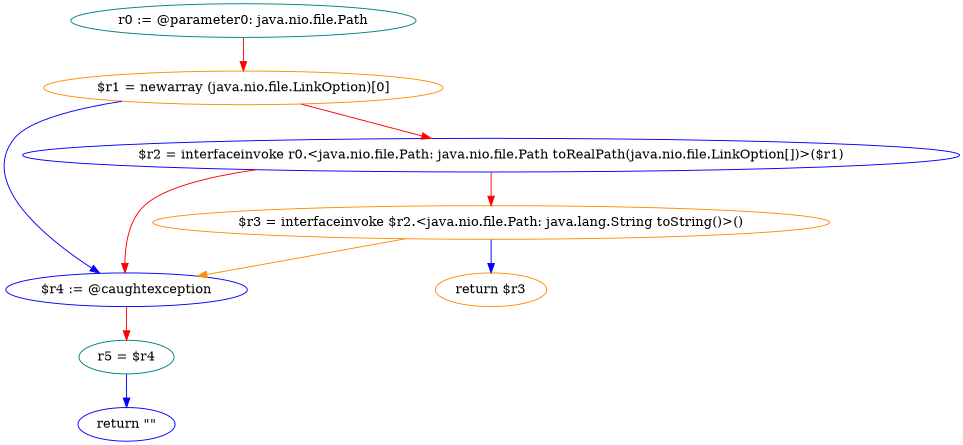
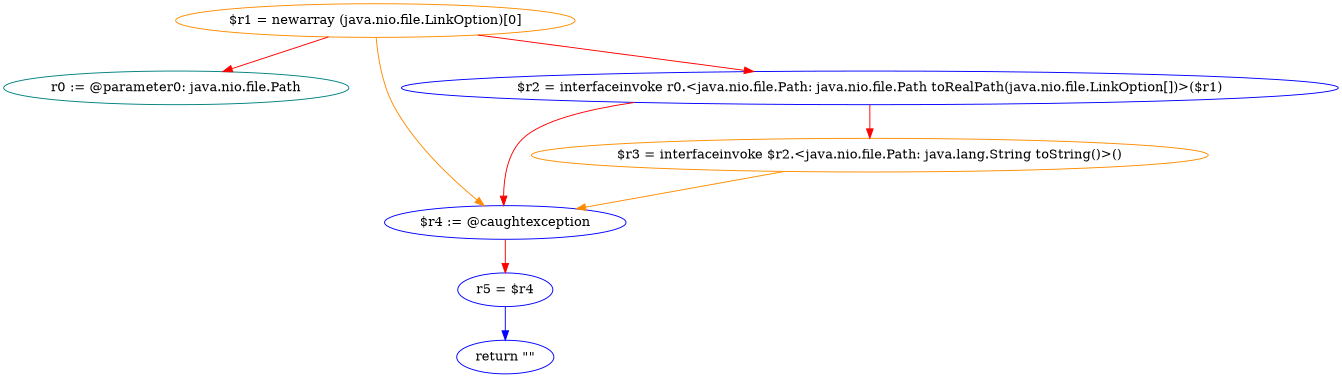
  digraph {
    fontname="DejaVu Serif"
    node [color=darkorange fontname="DejaVu Serif"]
    edge [color=red fontname="DejaVu Serif"]
    "r0 := @parameter0: java.nio.file.Path" [color=teal]
    "$r1 = newarray (java.nio.file.LinkOption)[0]"
    "$r4 := @caughtexception" [color=blue]
    "$r2 = interfaceinvoke r0.<java.nio.file.Path: java.nio.file.Path toRealPath(java.nio.file.LinkOption[])>($r1)" [color=blue]
-   "r5 = $r4" [color=teal]
+   "r5 = $r4" [color=blue]
    "$r3 = interfaceinvoke $r2.<java.nio.file.Path: java.lang.String toString()>()"
-   "return $r3"
    "return \"\"" [color=blue]
-   "r0 := @parameter0: java.nio.file.Path" -> "$r1 = newarray (java.nio.file.LinkOption)[0]"
-   "$r1 = newarray (java.nio.file.LinkOption)[0]" -> "$r4 := @caughtexception" [color=blue]
+   "$r1 = newarray (java.nio.file.LinkOption)[0]" -> "r0 := @parameter0: java.nio.file.Path"
+   "$r1 = newarray (java.nio.file.LinkOption)[0]" -> "$r4 := @caughtexception" [color=darkorange]
    "$r1 = newarray (java.nio.file.LinkOption)[0]" -> "$r2 = interfaceinvoke r0.<java.nio.file.Path: java.nio.file.Path toRealPath(java.nio.file.LinkOption[])>($r1)"
    "$r4 := @caughtexception" -> "r5 = $r4"
    "$r2 = interfaceinvoke r0.<java.nio.file.Path: java.nio.file.Path toRealPath(java.nio.file.LinkOption[])>($r1)" -> "$r4 := @caughtexception"
    "$r2 = interfaceinvoke r0.<java.nio.file.Path: java.nio.file.Path toRealPath(java.nio.file.LinkOption[])>($r1)" -> "$r3 = interfaceinvoke $r2.<java.nio.file.Path: java.lang.String toString()>()"
    "r5 = $r4" -> "return \"\"" [color=blue]
    "$r3 = interfaceinvoke $r2.<java.nio.file.Path: java.lang.String toString()>()" -> "$r4 := @caughtexception" [color=darkorange]
-   "$r3 = interfaceinvoke $r2.<java.nio.file.Path: java.lang.String toString()>()" -> "return $r3" [color=blue]
  }
